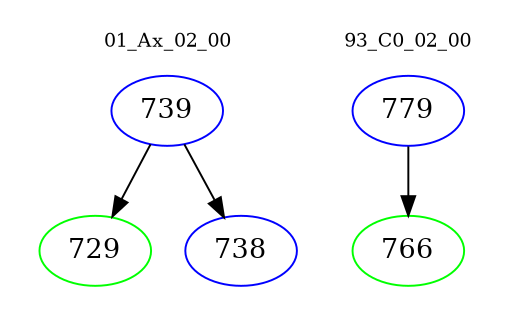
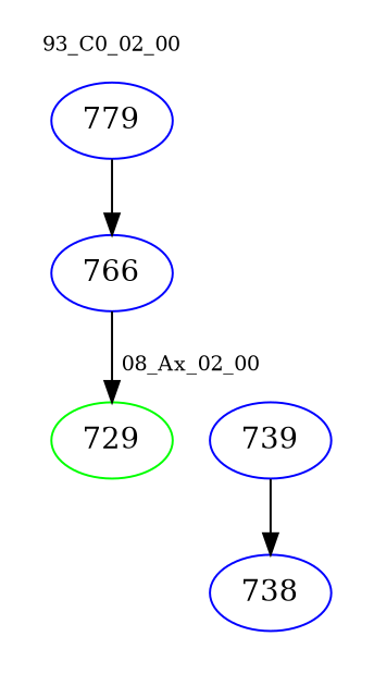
  digraph {
    node [color=blue]
    edge [color=black]
    n1 [label=739]
    n2 [color=green label=729]
    n3 [label=738]
    n4 [label=779]
-   n5 [color=green label=766]
+   n5 [label=766]
    subgraph cluster_1 {
      color=white
      fontsize=10
-     label="01_Ax_02_00"
+     label="08_Ax_02_00"
      n1
      n2
      n3
    }
    subgraph cluster_2 {
      color=white
      fontsize=10
      label="93_C0_02_00"
      n4
      n5
    }
-   n1 -> n2
+   n5 -> n2
    n1 -> n3
    n4 -> n5
  }
